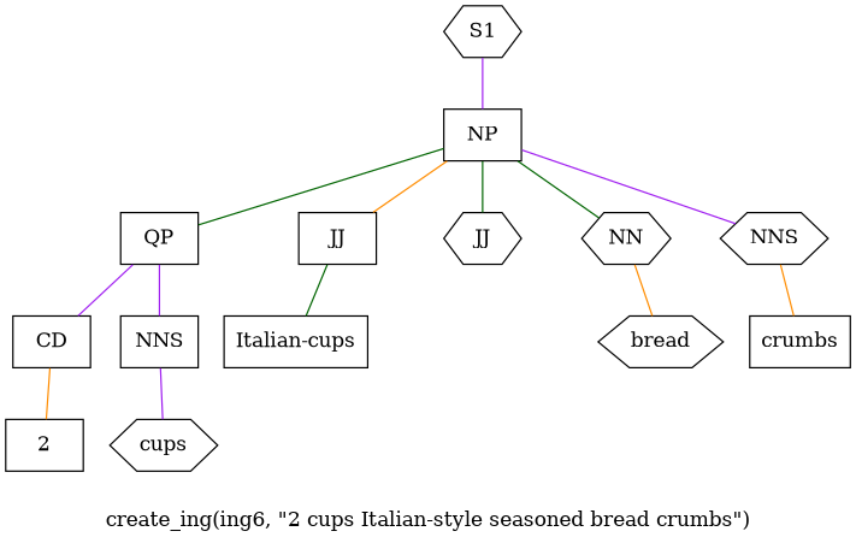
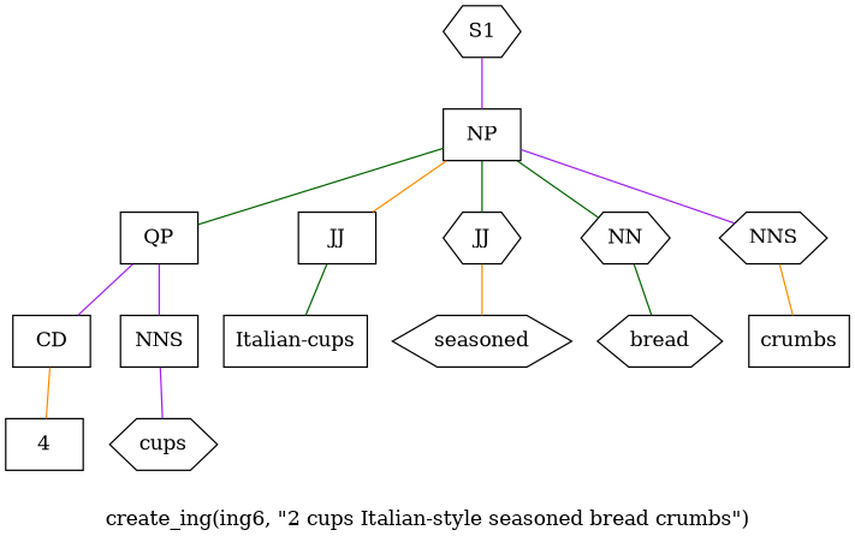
  graph {
    label="create_ing(ing6, \"2 cups Italian-style seasoned bread crumbs\")"
    node [shape=box]
    edge [color=purple]
    n1 [label=S1 shape=hexagon]
    n2 [label=NP]
    n3 [label=QP]
    n4 [label=JJ]
    n5 [label=JJ shape=hexagon]
    n6 [label=NN shape=hexagon]
    n7 [label=NNS shape=hexagon]
    n8 [label=CD]
    n9 [label=NNS]
    n10 [label="Italian-cups"]
+   n11 [label=seasoned shape=hexagon]
    n12 [label=bread shape=hexagon]
    n13 [label=crumbs]
-   n14 [label=2]
+   n14 [label=4]
    n15 [label=cups shape=hexagon]
    n1 -- n2
    n2 -- n3 [color=darkgreen]
    n2 -- n4 [color=darkorange]
    n2 -- n5 [color=darkgreen]
    n2 -- n6 [color=darkgreen]
    n2 -- n7
    n3 -- n8
    n3 -- n9
    n4 -- n10 [color=darkgreen]
-   n6 -- n12 [color=darkorange]
+   n5 -- n11 [color=darkorange]
+   n6 -- n12 [color=darkgreen]
    n7 -- n13 [color=darkorange]
    n8 -- n14 [color=darkorange]
    n9 -- n15
  }
